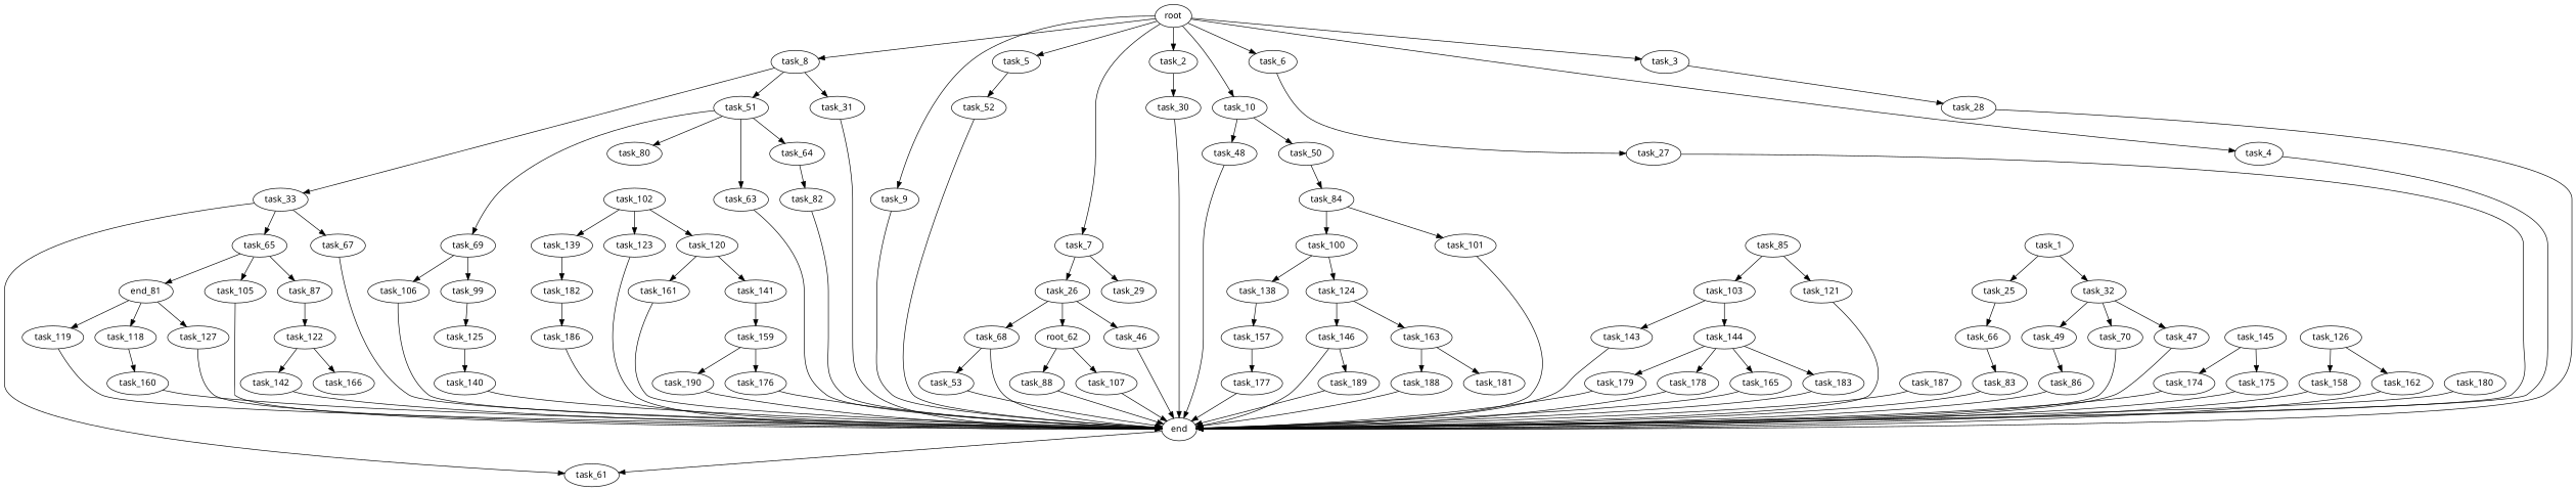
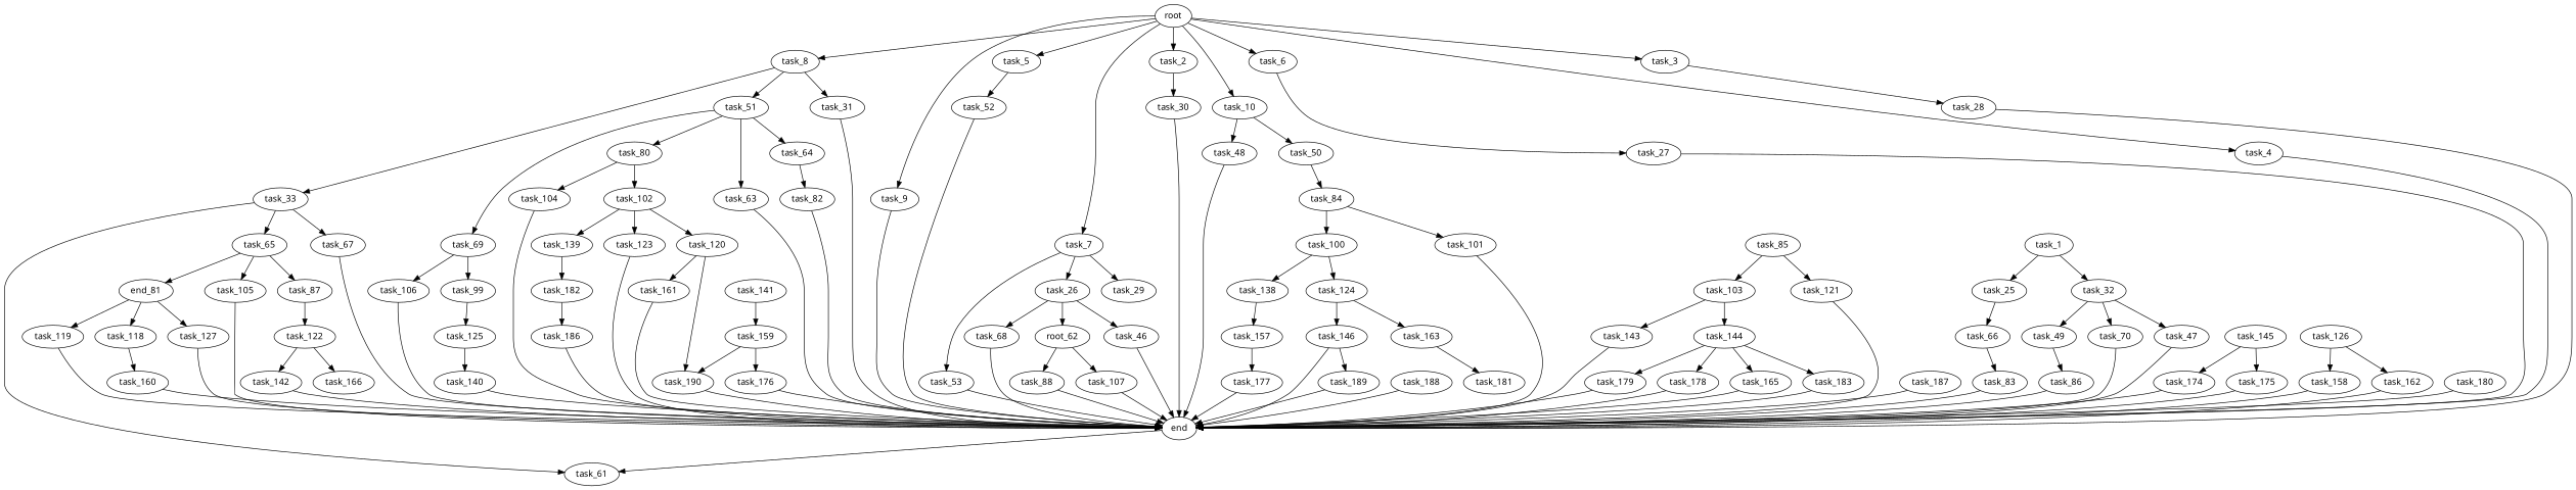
  digraph {
    fontname="Noto Sans"
    node [fontname="Noto Sans"]
    edge [fontname="Noto Sans"]
    task_6
    task_27
    end
    task_85
    task_121
    task_103
    task_187
    task_61
    task_123
    task_80
+   task_104
    task_102
    task_120
    task_139
    task_66
    task_83
    task_1
    task_32
    task_25
    task_49
    task_70
    task_47
    task_82
    task_159
    task_190
    task_176
    task_68
    task_119
    task_65
    task_105
    n31 [label=end_81]
    task_87
    task_118
    task_127
    task_122
    root
    task_4
    task_3
    task_8
    task_9
    task_5
    task_7
    task_2
    task_10
    task_28
    task_51
    task_31
    task_33
    task_52
    task_53
    task_26
    task_29
    task_30
    task_50
    task_48
    task_63
    task_179
    task_144
    task_178
    task_165
    task_183
    task_86
    task_189
    task_84
    task_101
    task_100
    task_124
    task_138
    task_182
    task_186
    task_64
    task_69
    task_67
    task_161
    task_141
    task_177
    task_107
    task_145
    task_175
    task_174
    task_88
    task_163
    task_146
    task_157
    n85 [label=root_62]
    task_46
    task_188
    task_99
    task_125
    task_140
    task_126
    task_162
    task_158
    task_106
    task_142
    task_143
    task_180
    task_160
    task_166
    task_181
    task_6 -> task_27
    task_27 -> end
    end -> task_61
    task_85 -> task_121
    task_85 -> task_103
    task_121 -> end
    task_103 -> task_144
    task_103 -> task_143
    task_187 -> end
    task_123 -> end
+   task_80 -> task_104
+   task_80 -> task_102
+   task_104 -> end
    task_102 -> task_123
    task_102 -> task_120
    task_102 -> task_139
    task_120 -> task_161
-   task_120 -> task_141
+   task_120 -> task_190
    task_139 -> task_182
    task_66 -> task_83
    task_83 -> end
    task_1 -> task_32
    task_1 -> task_25
    task_32 -> task_49
    task_32 -> task_70
    task_32 -> task_47
    task_25 -> task_66
    task_49 -> task_86
    task_70 -> end
    task_47 -> end
    task_82 -> end
    task_159 -> task_190
    task_159 -> task_176
    task_190 -> end
    task_176 -> end
    task_68 -> end
    task_119 -> end
    task_65 -> task_105
    task_65 -> n31
    task_65 -> task_87
    task_105 -> end
    n31 -> task_119
    n31 -> task_118
    n31 -> task_127
    task_87 -> task_122
    task_118 -> task_160
    task_127 -> end
    task_122 -> task_142
    task_122 -> task_166
    root -> task_6
    root -> task_4
    root -> task_3
    root -> task_8
    root -> task_9
    root -> task_5
    root -> task_7
    root -> task_2
    root -> task_10
    task_4 -> end
    task_3 -> task_28
    task_8 -> task_51
    task_8 -> task_31
    task_8 -> task_33
    task_9 -> end
    task_5 -> task_52
-   task_68 -> task_53
+   task_7 -> task_53
    task_7 -> task_26
    task_7 -> task_29
    task_2 -> task_30
    task_10 -> task_50
    task_10 -> task_48
    task_28 -> end
    task_51 -> task_80
    task_51 -> task_63
    task_51 -> task_64
    task_51 -> task_69
    task_31 -> end
    task_33 -> task_61
    task_33 -> task_65
    task_33 -> task_67
    task_52 -> end
    task_53 -> end
    task_26 -> task_68
    task_26 -> n85
    task_26 -> task_46
    task_30 -> end
    task_50 -> task_84
    task_48 -> end
    task_63 -> end
    task_179 -> end
    task_144 -> task_179
    task_144 -> task_178
    task_144 -> task_165
    task_144 -> task_183
    task_178 -> end
    task_165 -> end
    task_183 -> end
    task_86 -> end
    task_189 -> end
    task_84 -> task_101
    task_84 -> task_100
    task_101 -> end
    task_100 -> task_124
    task_100 -> task_138
    task_124 -> task_163
    task_124 -> task_146
    task_138 -> task_157
    task_182 -> task_186
    task_186 -> end
    task_64 -> task_82
    task_69 -> task_99
    task_69 -> task_106
    task_67 -> end
    task_161 -> end
    task_141 -> task_159
    task_177 -> end
    task_107 -> end
    task_145 -> task_175
    task_145 -> task_174
    task_175 -> end
    task_174 -> end
    task_88 -> end
-   task_163 -> task_188
    task_163 -> task_181
    task_146 -> end
    task_146 -> task_189
    task_157 -> task_177
    n85 -> task_107
    n85 -> task_88
    task_46 -> end
    task_188 -> end
    task_99 -> task_125
    task_125 -> task_140
    task_140 -> end
    task_126 -> task_162
    task_126 -> task_158
    task_162 -> end
    task_158 -> end
    task_106 -> end
    task_142 -> end
    task_143 -> end
    task_180 -> end
    task_160 -> end
  }
